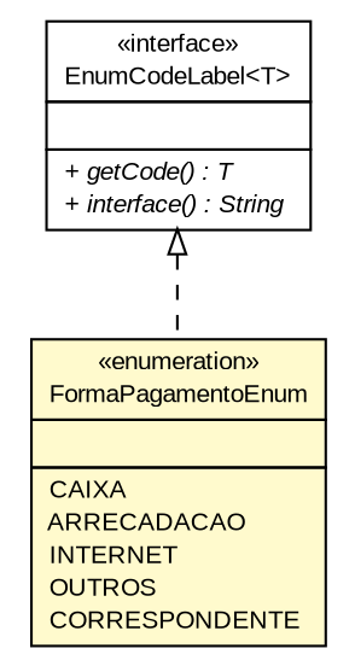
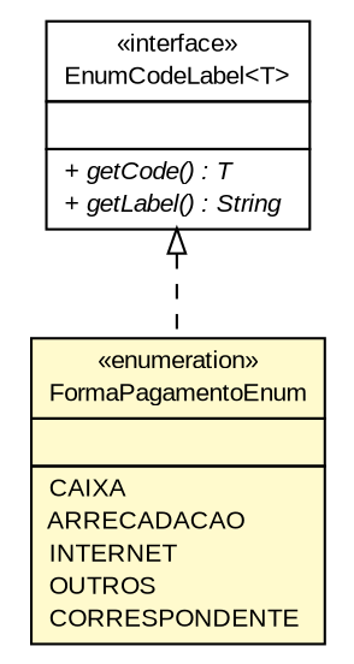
  digraph {
    nodesep=0.25
    ranksep=0.5
    node [fontcolor=black fontname=arial fontsize=10.0 shape=plaintext]
    n1 [label=<<table title="br.gov.to.sefaz.arr.parametros.persistence.enums.FormaPagamentoEnum" border="0" cellborder="1" cellspacing="0" cellpadding="2" port="p" bgcolor="lemonChiffon" href="./FormaPagamentoEnum.html"> 		<tr><td><table border="0" cellspacing="0" cellpadding="1"> <tr><td align="center" balign="center"> &#171;enumeration&#187; </td></tr> <tr><td align="center" balign="center"> FormaPagamentoEnum </td></tr> 		</table></td></tr> 		<tr><td><table border="0" cellspacing="0" cellpadding="1"> <tr><td align="left" balign="left">  </td></tr> 		</table></td></tr> 		<tr><td><table border="0" cellspacing="0" cellpadding="1"> <tr><td align="left" balign="left"> CAIXA </td></tr> <tr><td align="left" balign="left"> ARRECADACAO </td></tr> <tr><td align="left" balign="left"> INTERNET </td></tr> <tr><td align="left" balign="left"> OUTROS </td></tr> <tr><td align="left" balign="left"> CORRESPONDENTE </td></tr> 		</table></td></tr> 		</table>>]
-   n2 [label=<<table title="br.gov.to.sefaz.business.managedbean.EnumCodeLabel" border="0" cellborder="1" cellspacing="0" cellpadding="2" port="p" href="http://java.sun.com/j2se/1.4.2/docs/api/br/gov/to/sefaz/business/managedbean/EnumCodeLabel.html"> 		<tr><td><table border="0" cellspacing="0" cellpadding="1"> <tr><td align="center" balign="center"> &#171;interface&#187; </td></tr> <tr><td align="center" balign="center"> EnumCodeLabel&lt;T&gt; </td></tr> 		</table></td></tr> 		<tr><td><table border="0" cellspacing="0" cellpadding="1"> <tr><td align="left" balign="left">  </td></tr> 		</table></td></tr> 		<tr><td><table border="0" cellspacing="0" cellpadding="1"> <tr><td align="left" balign="left"><font face="arial italic" point-size="10.0"> + getCode() : T </font></td></tr> <tr><td align="left" balign="left"><font face="arial italic" point-size="10.0"> + interface() : String </font></td></tr> 		</table></td></tr> 		</table>>]
+   n2 [label=<<table title="br.gov.to.sefaz.business.managedbean.EnumCodeLabel" border="0" cellborder="1" cellspacing="0" cellpadding="2" port="p" href="http://java.sun.com/j2se/1.4.2/docs/api/br/gov/to/sefaz/business/managedbean/EnumCodeLabel.html"> 		<tr><td><table border="0" cellspacing="0" cellpadding="1"> <tr><td align="center" balign="center"> &#171;interface&#187; </td></tr> <tr><td align="center" balign="center"> EnumCodeLabel&lt;T&gt; </td></tr> 		</table></td></tr> 		<tr><td><table border="0" cellspacing="0" cellpadding="1"> <tr><td align="left" balign="left">  </td></tr> 		</table></td></tr> 		<tr><td><table border="0" cellspacing="0" cellpadding="1"> <tr><td align="left" balign="left"><font face="arial italic" point-size="10.0"> + getCode() : T </font></td></tr> <tr><td align="left" balign="left"><font face="arial italic" point-size="10.0"> + getLabel() : String </font></td></tr> 		</table></td></tr> 		</table>>]
    n2 -> n1 [arrowtail=empty dir=back fontname=arial fontsize=10 headport=p labelfontname=arial labelfontsize=10 style=dashed tailport=p]
  }
